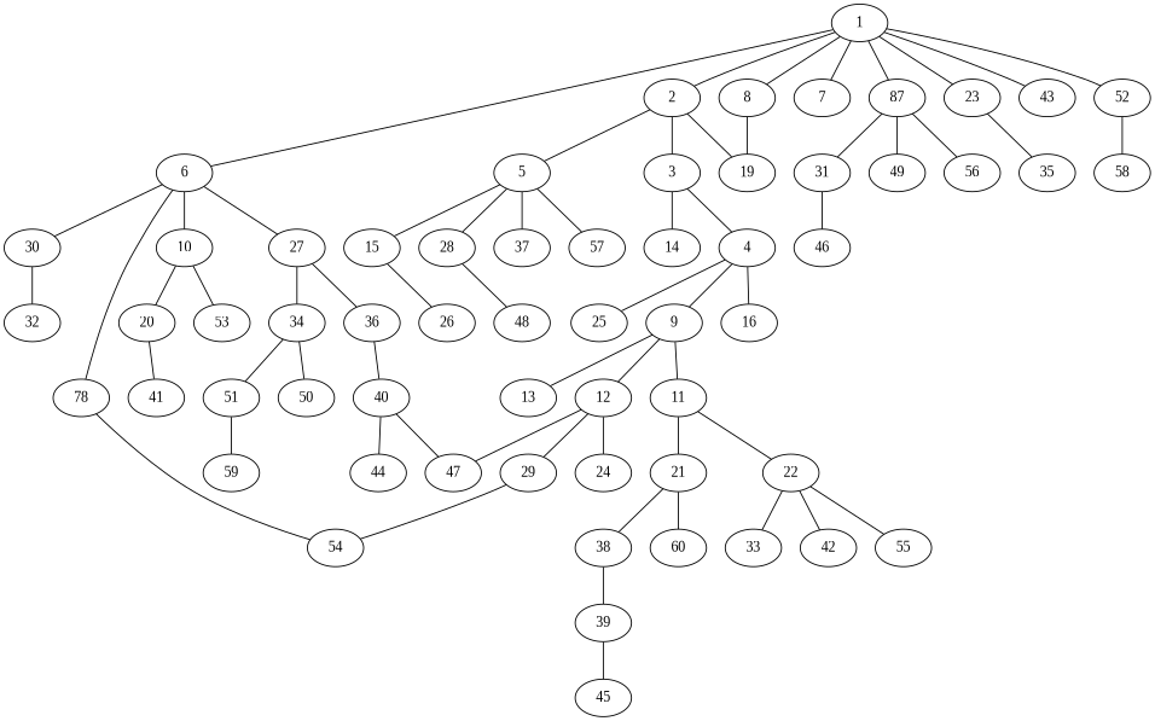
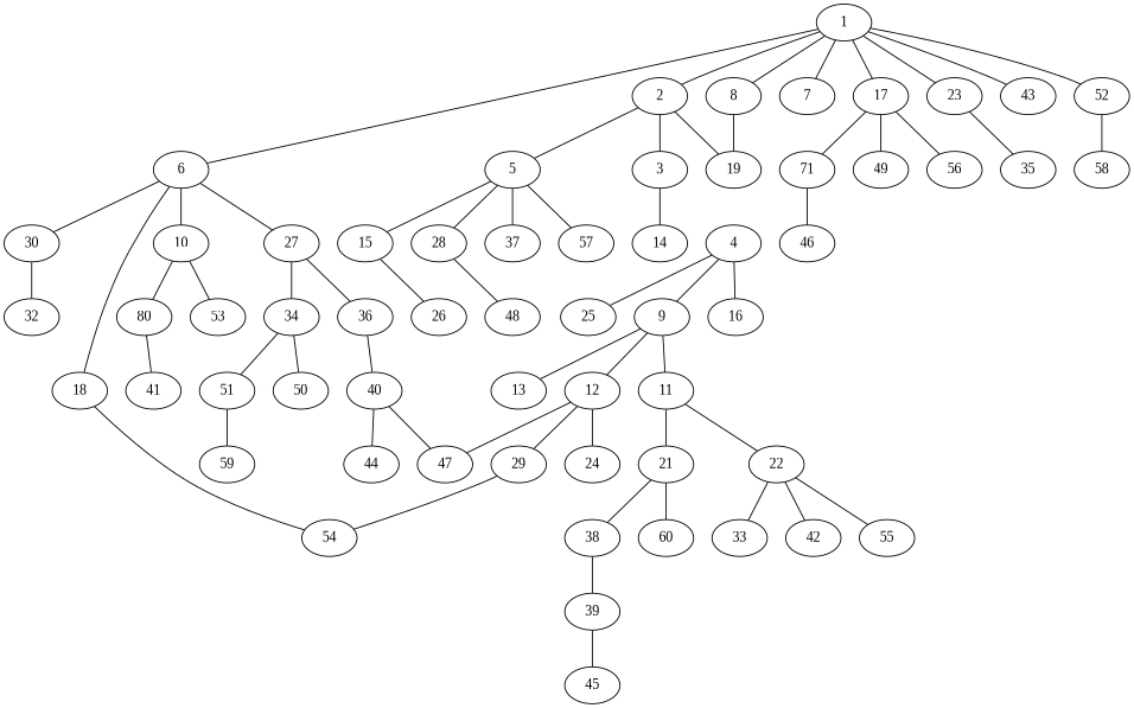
  graph {
    fontname="Liberation Serif"
    node [fontname="Liberation Serif"]
    edge [fontname="Liberation Serif"]
    1
    2
    6
    7
    8
-   17 [label=87]
+   17
    23
    43
    52
    3
    5
    19
    10
-   18 [label=78]
+   18
    27
    30
-   31
+   31 [label=71]
    49
    56
    35
    58
    4
    14
    57
    15
    28
    37
-   20
+   20 [label=80]
    53
    54
    34
    36
    32
    46
    9
    16
    25
    26
    48
    11
    12
    13
    21
    22
    24
    29
    47
    41
    50
    51
    40
    38
    60
    33
    42
    55
    39
    45
    59
    44
    1 -- 2
    1 -- 6
    1 -- 7
    1 -- 8
    1 -- 17
    1 -- 23
    1 -- 43
    1 -- 52
    2 -- 3
    2 -- 5
    2 -- 19
    6 -- 10
    6 -- 18
    6 -- 27
    6 -- 30
    8 -- 19
    17 -- 31
    17 -- 49
    17 -- 56
    23 -- 35
    52 -- 58
-   3 -- 4
    3 -- 14
    5 -- 57
    5 -- 15
    5 -- 28
    5 -- 37
    10 -- 20
    10 -- 53
    18 -- 54
    27 -- 34
    27 -- 36
    30 -- 32
    31 -- 46
    4 -- 9
    4 -- 16
    4 -- 25
    15 -- 26
    28 -- 48
    20 -- 41
    34 -- 50
    34 -- 51
    36 -- 40
    9 -- 11
    9 -- 12
    9 -- 13
    11 -- 21
    11 -- 22
    12 -- 24
    12 -- 29
    12 -- 47
    21 -- 38
    21 -- 60
    22 -- 33
    22 -- 42
    22 -- 55
    29 -- 54
    51 -- 59
    40 -- 47
    40 -- 44
    38 -- 39
    39 -- 45
  }
